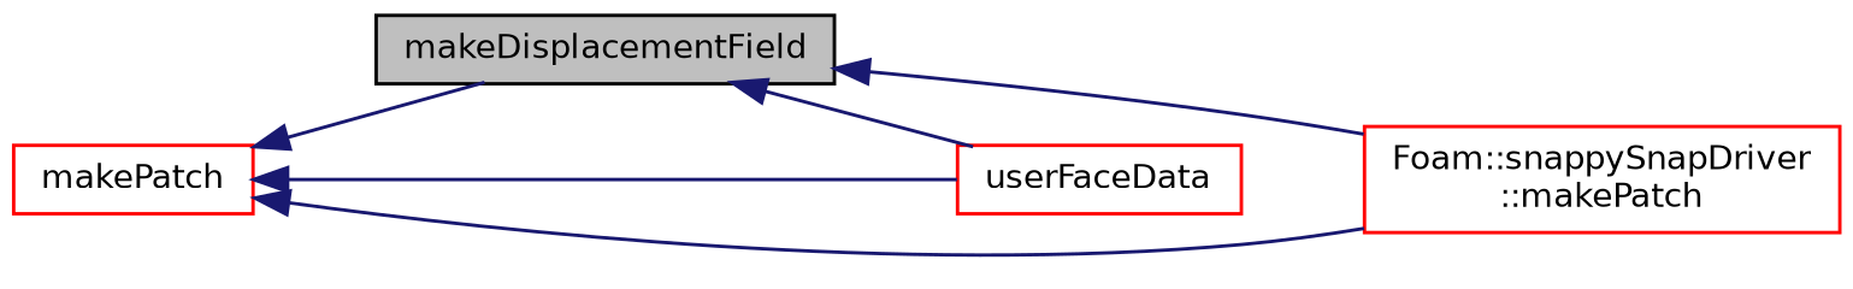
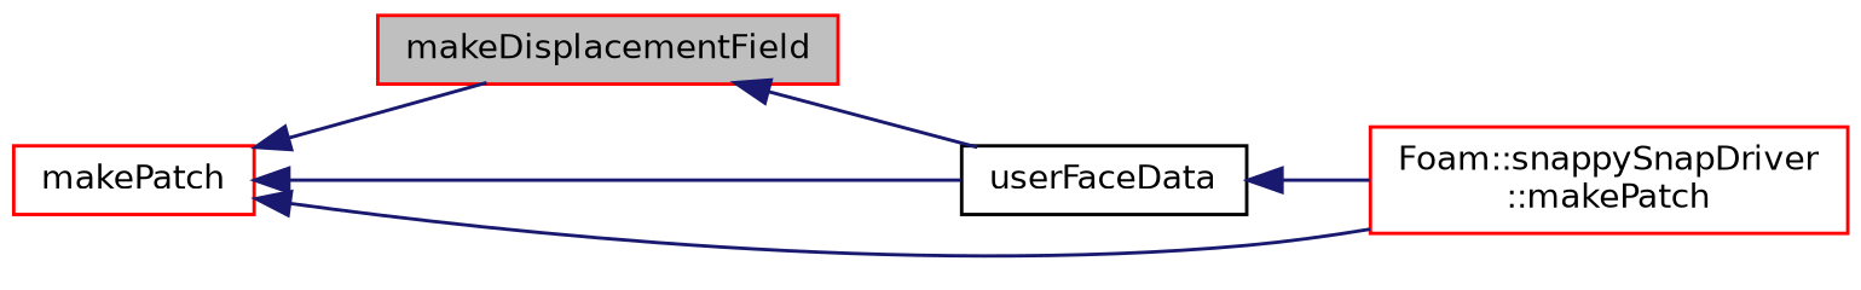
  digraph {
    rankdir=LR
    node [color=black fontname=Helvetica fontsize=10 shape=record]
    edge [color=midnightblue dir=back fontname=Helvetica fontsize=10 labelfontname=Helvetica labelfontsize=10 style=solid]
-   n1 [fillcolor=grey75 fontcolor=black height=0.2 label=makeDisplacementField style=filled width=0.4]
+   n1 [color=red fillcolor=grey75 fontcolor=black height=0.2 label=makeDisplacementField style=filled width=0.4]
    n2 [color=red height=0.2 label="Foam::snappySnapDriver\l::makePatch" width=0.4]
-   n3 [color=red height=0.2 label=userFaceData width=0.4]
+   n3 [height=0.2 label=userFaceData width=0.4]
    n4 [color=red height=0.2 label=makePatch width=0.4]
-   n1 -> n2
+   n3 -> n2
    n1 -> n3
    n4 -> n1
    n4 -> n2
    n4 -> n3
  }
